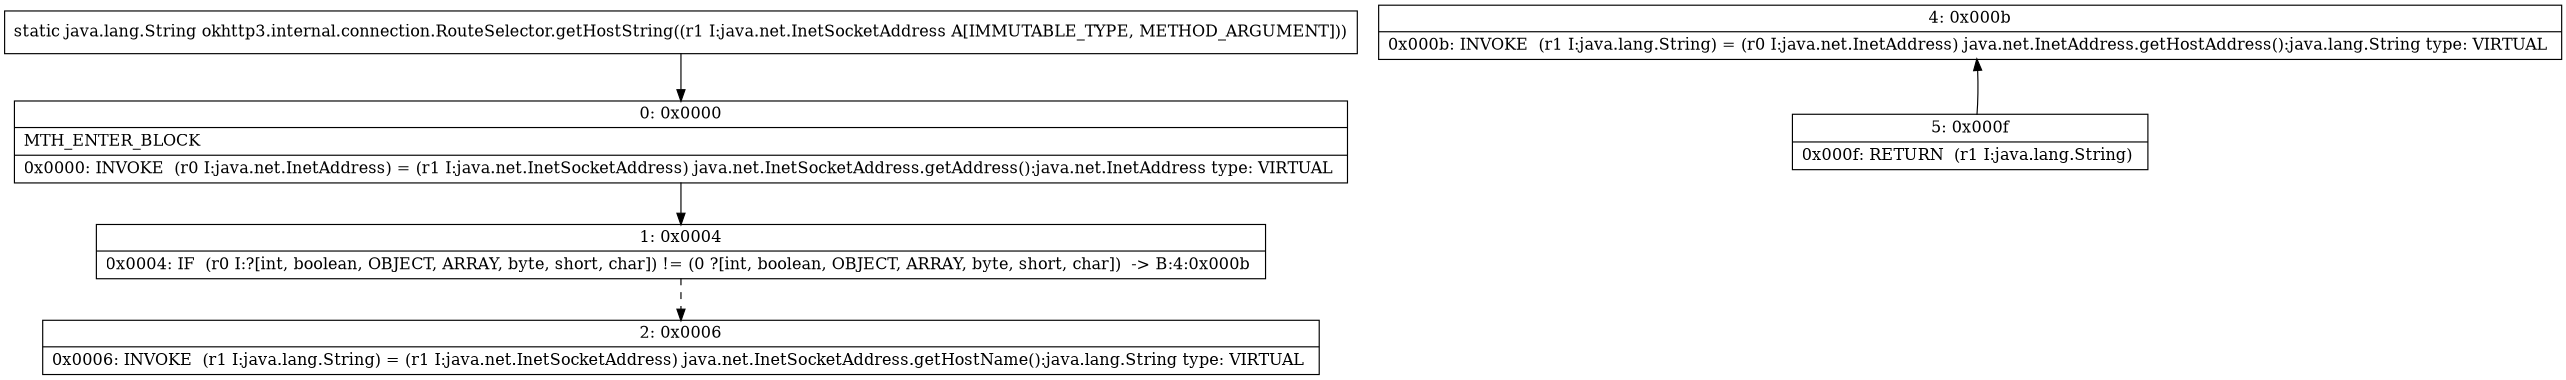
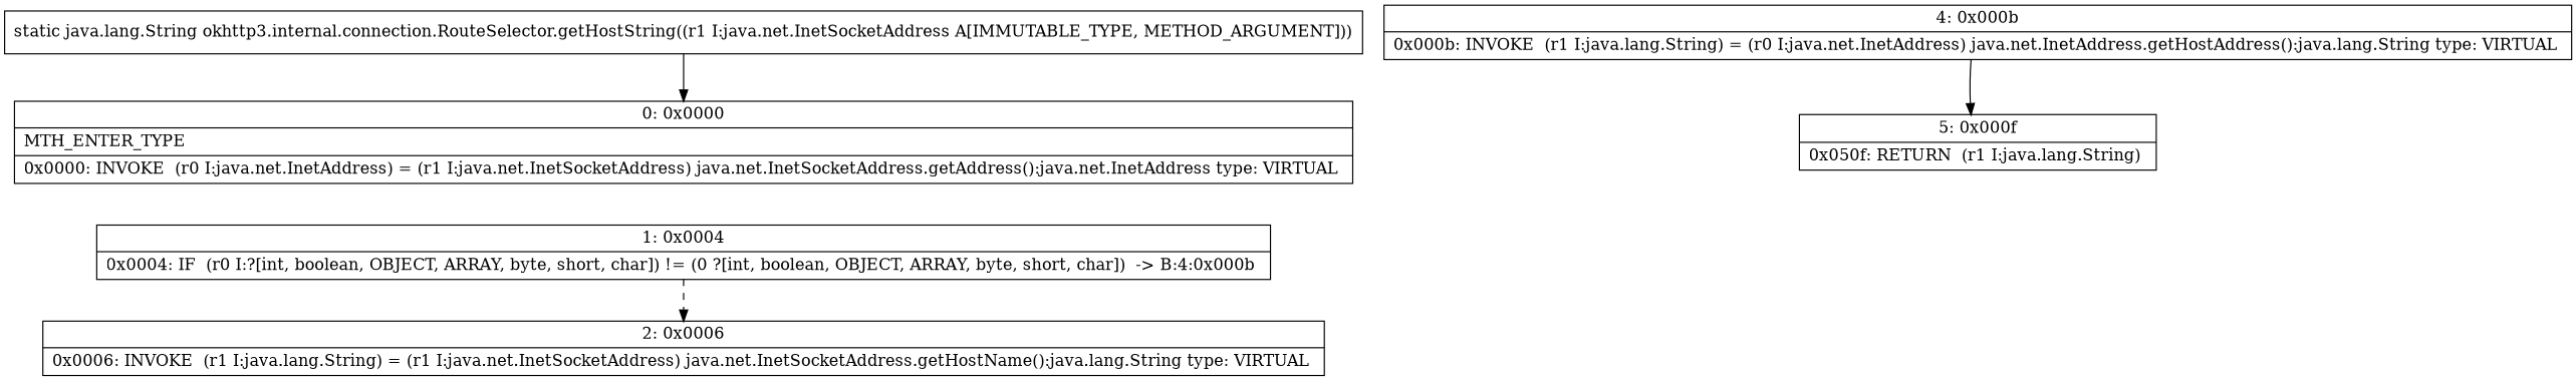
  digraph {
    fontname="DejaVu Serif"
    node [fontname="DejaVu Serif" shape=record]
    edge [fontname="DejaVu Serif"]
-   n1 [label="{0\:\ 0x0000|MTH_ENTER_BLOCK\l|0x0000: INVOKE  (r0 I:java.net.InetAddress) = (r1 I:java.net.InetSocketAddress) java.net.InetSocketAddress.getAddress():java.net.InetAddress type: VIRTUAL \l}"]
+   n1 [label="{0\:\ 0x0000|MTH_ENTER_TYPE\l|0x0000: INVOKE  (r0 I:java.net.InetAddress) = (r1 I:java.net.InetSocketAddress) java.net.InetSocketAddress.getAddress():java.net.InetAddress type: VIRTUAL \l}"]
    n2 [label="{1\:\ 0x0004|0x0004: IF  (r0 I:?[int, boolean, OBJECT, ARRAY, byte, short, char]) != (0 ?[int, boolean, OBJECT, ARRAY, byte, short, char])  \-\> B:4:0x000b \l}"]
    n3 [label="{2\:\ 0x0006|0x0006: INVOKE  (r1 I:java.lang.String) = (r1 I:java.net.InetSocketAddress) java.net.InetSocketAddress.getHostName():java.lang.String type: VIRTUAL \l}"]
    n4 [label="{4\:\ 0x000b|0x000b: INVOKE  (r1 I:java.lang.String) = (r0 I:java.net.InetAddress) java.net.InetAddress.getHostAddress():java.lang.String type: VIRTUAL \l}"]
-   n5 [label="{5\:\ 0x000f|0x000f: RETURN  (r1 I:java.lang.String) \l}"]
+   n5 [label="{5\:\ 0x000f|0x050f: RETURN  (r1 I:java.lang.String) \l}"]
    n6 [label="{static java.lang.String okhttp3.internal.connection.RouteSelector.getHostString((r1 I:java.net.InetSocketAddress A[IMMUTABLE_TYPE, METHOD_ARGUMENT])) }"]
-   n1 -> n2
    n2 -> n3 [style=dashed]
-   n5 -> n4
+   n4 -> n5
    n6 -> n1
  }
